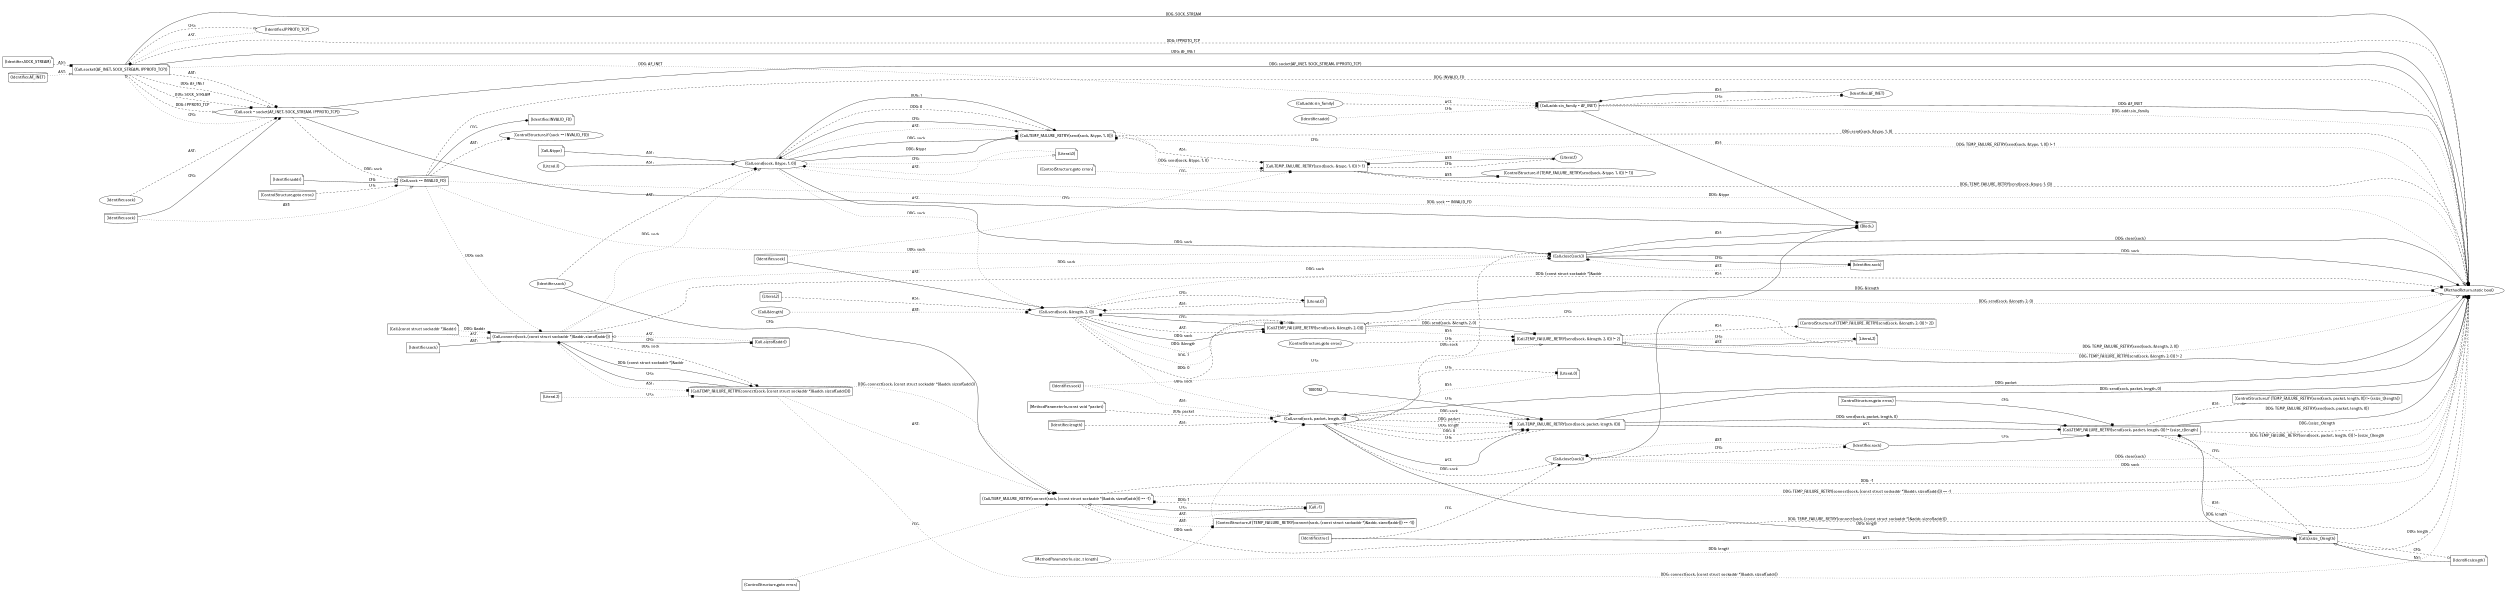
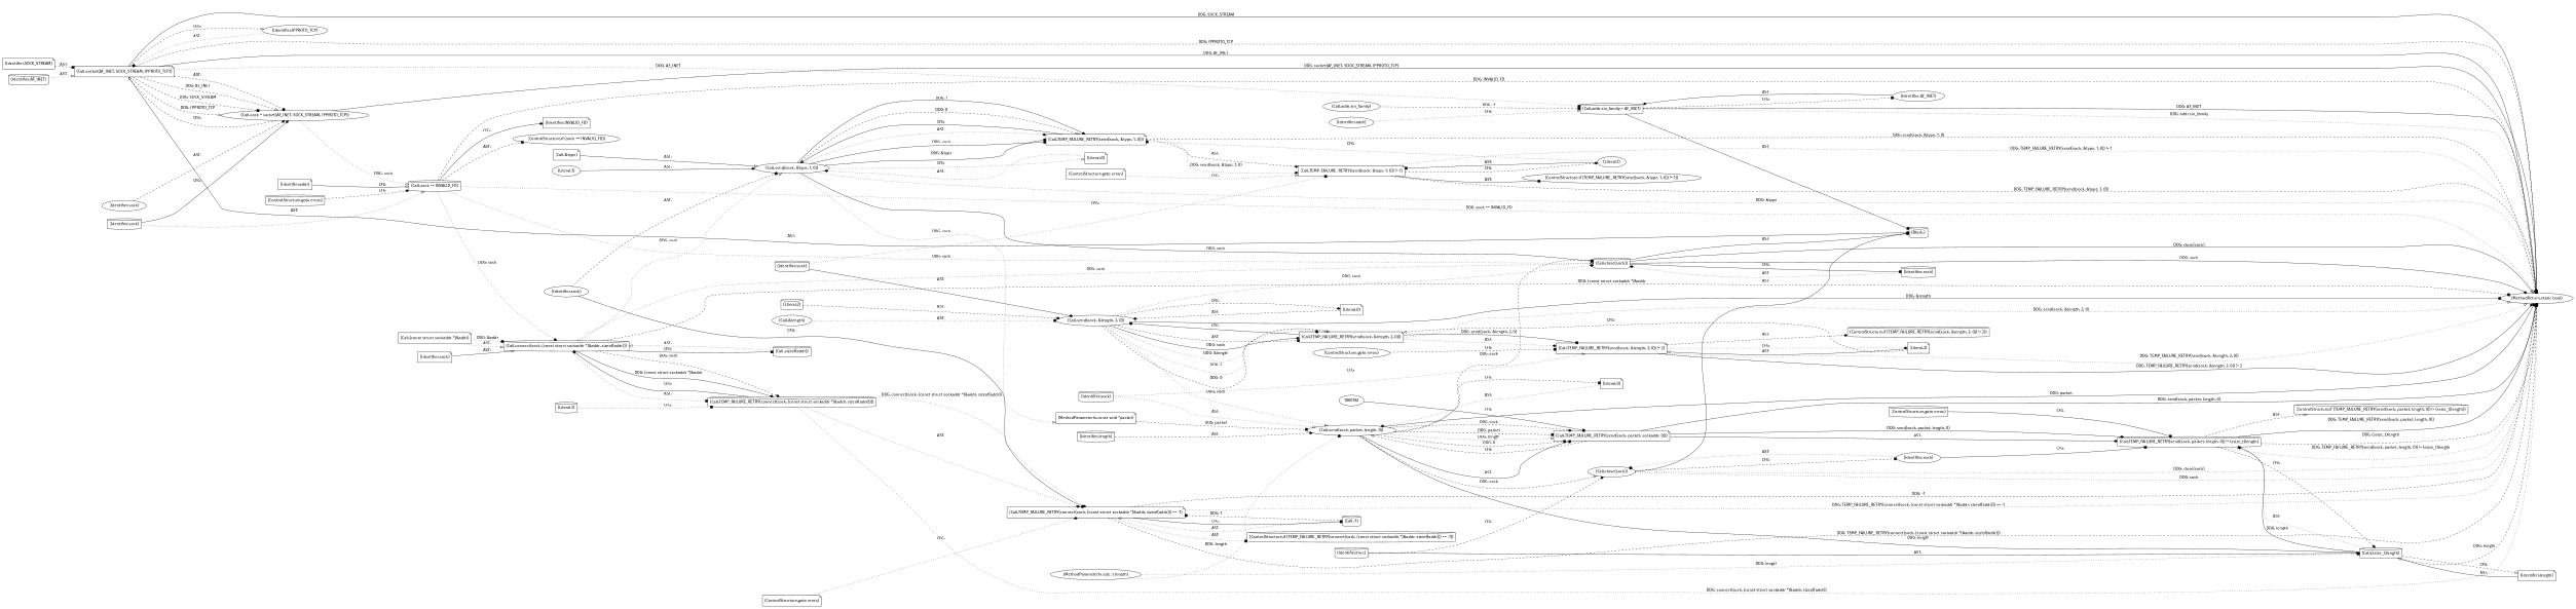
  digraph {
    fontname="Fira Sans"
    rankdir=LR
    node [fontname="Fira Sans" shape=cylinder]
    edge [arrowhead=box fontname="Fira Sans" style=dotted]
    n1 [label="(Call,socket(AF_INET, SOCK_STREAM, IPPROTO_TCP))" shape=note]
    n2 [label="(Call,sock = socket(AF_INET, SOCK_STREAM, IPPROTO_TCP))" shape=ellipse]
    n3 [label="(Call,addr.sin_family = AF_INET)"]
    n4 [label="(MethodReturn,static bool)" shape=ellipse]
    n5 [label="(Identifier,IPPROTO_TCP)" shape=ellipse]
    n6 [label="(Call,sock == INVALID_FD)"]
    n7 [label="(Block,)"]
    n8 [label="(Identifier,AF_INET)" shape=ellipse]
    n9 [label="(Call,connect(sock, (const struct sockaddr *)&addr, sizeof(addr)))"]
    n10 [label="(Call,close(sock))"]
    n11 [label="(ControlStructure,if (sock == INVALID_FD))" shape=ellipse]
    n12 [label="(Identifier,INVALID_FD)" shape=note]
    n13 [label="(Call,TEMP_FAILURE_RETRY(connect(sock, (const struct sockaddr *)&addr, sizeof(addr))))"]
    n14 [label="(Call,send(sock, &type, 1, 0))" shape=ellipse]
    n15 [label="(Call,sizeof(addr))"]
    n16 [label="(Identifier,sock)"]
    n17 [label="(Call,TEMP_FAILURE_RETRY(connect(sock, (const struct sockaddr *)&addr, sizeof(addr))) == -1)" shape=note]
    n18 [label="(Call,TEMP_FAILURE_RETRY(send(sock, &type, 1, 0)))" shape=note]
    n19 [label="(Call,send(sock, &length, 2, 0))" shape=ellipse]
    n20 [label="(Literal,0)" shape=note]
    n21 [label="(Call,-1)"]
    n22 [label="(ControlStructure,if (TEMP_FAILURE_RETRY(connect(sock, (const struct sockaddr *)&addr, sizeof(addr))) == -1))"]
    n23 [label="(Call,TEMP_FAILURE_RETRY(send(sock, &type, 1, 0)) != 1)" shape=note]
    n24 [label="(Call,TEMP_FAILURE_RETRY(send(sock, &length, 2, 0)))" shape=note]
    n25 [label="(Call,send(sock, packet, length, 0))" shape=ellipse]
    n26 [label="(Literal,0)" shape=note]
    n27 [label="(ControlStructure,if (TEMP_FAILURE_RETRY(send(sock, &type, 1, 0)) != 1))" shape=ellipse]
    n28 [label="(Literal,1)" shape=ellipse]
    n29 [label="(Call,TEMP_FAILURE_RETRY(send(sock, &length, 2, 0)) != 2)" shape=note]
-   n30 [label="(Call,TEMP_FAILURE_RETRY(send(sock, packet, length, 0)))" shape=note]
+   n30 [label="(Call,TEMP_FAILURE_RETRY(send(sock, packet, sockaddr, 0)))" shape=note]
    n31 [label="(Call,(ssize_t)length)"]
    n32 [label="(Call,close(sock))" shape=ellipse]
    n33 [label="(Literal,0)" shape=note]
    n34 [label="(Literal,2)" shape=note]
    n35 [label="(ControlStructure,if (TEMP_FAILURE_RETRY(send(sock, &length, 2, 0)) != 2))"]
    n36 [label="(Call,TEMP_FAILURE_RETRY(send(sock, packet, length, 0)) != (ssize_t)length)"]
    n37 [label="(Identifier,length)" shape=note]
    n38 [label="(Identifier,sock)" shape=ellipse]
    n39 [label="(ControlStructure,if (TEMP_FAILURE_RETRY(send(sock, packet, length, 0)) != (ssize_t)length))"]
    n40 [label="(Call,(const struct sockaddr *)&addr)" shape=note]
    n41 [label="(Identifier,SOCK_STREAM)" shape=note]
    n42 [label="(Literal,1)"]
    n43 [label="(Identifier,AF_INET)"]
    n44 [label="(Call,addr.sin_family)" shape=ellipse]
    n45 [label="(Identifier,sock)" shape=ellipse]
    n46 [label="(Literal,2)"]
    n47 [label="(Identifier,length)"]
    n48 [label="(Identifier,addr)" shape=note]
    n49 [label="(Identifier,sock)"]
    n50 [label="(ControlStructure,goto error;)" shape=note]
    n51 [label="(Identifier,sock)"]
    n52 [label="(Identifier,sock)" shape=ellipse]
    n53 [label="(ControlStructure,goto error;)"]
    n54 [label="(ControlStructure,goto error;)" shape=note]
    n55 [label="(Identifier,sock)" shape=note]
    n56 [label="(Call,&type)" shape=note]
    n57 [label="(Identifier,sock)"]
    n58 [label="(Literal,1)" shape=ellipse]
    n59 [label="(ControlStructure,goto error;)"]
    n60 [label="(MethodParameterIn,size_t length)" shape=ellipse]
    n61 [label="(Identifier,addr)" shape=ellipse]
    n62 [label="(Call,&length)" shape=ellipse]
    n63 [label="(MethodParameterIn,const void *packet)" shape=note]
    n64 [label="(Identifier,true)"]
    n65 [label="(ControlStructure,goto error;)" shape=ellipse]
    1000182 [shape=ellipse]
    n1 -> n2 [label="AST: " style=dashed]
    n1 -> n2 [arrowhead=onormal label="DDG: AF_INET" style=dashed]
    n1 -> n2 [label="DDG: SOCK_STREAM" style=dashed]
    n1 -> n2 [arrowhead=onormal label="DDG: IPPROTO_TCP" style=dashed]
    n1 -> n3 [label="DDG: AF_INET"]
    n1 -> n4 [label="DDG: SOCK_STREAM" style=solid]
    n1 -> n4 [arrowhead=diamond label="DDG: IPPROTO_TCP" style=dashed]
    n1 -> n4 [label="DDG: AF_INET" style=solid]
    n1 -> n5 [arrowhead=onormal label="CFG: " style=dashed]
-   n2 -> n1 [arrowhead=onormal label="CFG: "]
+   n2 -> n1 [arrowhead=onormal label="CFG: " style=dashed]
    n2 -> n4 [arrowhead=diamond label="DDG: socket(AF_INET, SOCK_STREAM, IPPROTO_TCP)" style=solid]
-   n2 -> n6 [arrowhead=onormal label="DDG: sock" style=dashed]
-   n2 -> n7 [label="AST: " style=solid]
+   n2 -> n6 [arrowhead=onormal label="DDG: sock"]
+   n1 -> n7 [label="AST: " style=solid]
    n3 -> n4 [arrowhead=diamond label="DDG: AF_INET" style=solid]
    n3 -> n4 [label="DDG: addr.sin_family"]
    n3 -> n7 [label="AST: " style=solid]
    n3 -> n8 [label="CFG: " style=dashed]
    n5 -> n1 [label="AST: "]
    n6 -> n4 [arrowhead=onormal label="DDG: INVALID_FD" style=dashed]
    n6 -> n4 [arrowhead=onormal label="DDG: sock == INVALID_FD"]
    n6 -> n9 [arrowhead=diamond label="DDG: sock"]
    n6 -> n10 [arrowhead=onormal label="DDG: sock"]
    n6 -> n11 [label="AST: " style=dashed]
    n6 -> n12 [arrowhead=diamond label="CFG: " style=solid]
    n8 -> n3 [arrowhead=diamond label="AST: " style=solid]
    n9 -> n4 [label="DDG: (const struct sockaddr *)&addr" style=dashed]
    n9 -> n10 [arrowhead=onormal label="DDG: sock"]
    n9 -> n13 [label="AST: "]
    n9 -> n13 [arrowhead=diamond label="DDG: sock" style=dashed]
    n9 -> n13 [arrowhead=diamond label="DDG: (const struct sockaddr *)&addr" style=solid]
    n9 -> n14 [arrowhead=onormal label="DDG: sock"]
    n9 -> n15 [label="CFG: " style=solid]
    n10 -> n4 [arrowhead=onormal label="DDG: close(sock)" style=solid]
    n10 -> n4 [arrowhead=diamond label="DDG: sock" style=solid]
    n10 -> n7 [arrowhead=diamond label="AST: " style=solid]
    n10 -> n16 [label="CFG: " style=solid]
    n13 -> n4 [label="DDG: connect(sock, (const struct sockaddr *)&addr, sizeof(addr))"]
    n13 -> n9 [label="CFG: " style=solid]
    n13 -> n17 [arrowhead=diamond label="AST: "]
    n13 -> n17 [arrowhead=diamond label="DDG: connect(sock, (const struct sockaddr *)&addr, sizeof(addr))"]
    n14 -> n4 [arrowhead=diamond label="DDG: &type"]
    n14 -> n10 [label="DDG: sock" style=solid]
    n14 -> n18 [arrowhead=diamond label="AST: "]
    n14 -> n18 [label="DDG: sock" style=solid]
    n14 -> n18 [label="DDG: &type" style=solid]
    n14 -> n18 [arrowhead=diamond label="DDG: 1" style=solid]
    n14 -> n18 [arrowhead=onormal label="DDG: 0" style=dashed]
-   n14 -> n19 [arrowhead=onormal label="DDG: sock"]
+   n14 -> n63 [arrowhead=onormal label="DDG: sock"]
    n14 -> n20 [arrowhead=onormal label="CFG: "]
    n15 -> n9 [arrowhead=onormal label="AST: "]
    n16 -> n10 [arrowhead=diamond label="AST: "]
    n17 -> n4 [arrowhead=diamond label="DDG: TEMP_FAILURE_RETRY(connect(sock, (const struct sockaddr *)&addr, sizeof(addr)))" style=dashed]
    n17 -> n4 [arrowhead=onormal label="DDG: -1" style=dashed]
    n17 -> n4 [arrowhead=diamond label="DDG: TEMP_FAILURE_RETRY(connect(sock, (const struct sockaddr *)&addr, sizeof(addr))) == -1"]
    n17 -> n21 [label="CFG: " style=solid]
    n17 -> n22 [label="AST: "]
    n18 -> n4 [arrowhead=diamond label="DDG: send(sock, &type, 1, 0)" style=dashed]
    n18 -> n14 [arrowhead=diamond label="CFG: " style=solid]
    n18 -> n23 [arrowhead=diamond label="AST: " style=dashed]
    n18 -> n23 [arrowhead=diamond label="DDG: send(sock, &type, 1, 0)"]
    n19 -> n4 [label="DDG: &length" style=solid]
    n19 -> n10 [arrowhead=diamond label="DDG: sock"]
    n19 -> n24 [label="AST: " style=dashed]
    n19 -> n24 [arrowhead=diamond label="DDG: sock" style=solid]
    n19 -> n24 [label="DDG: &length"]
    n19 -> n24 [arrowhead=onormal label="DDG: 2"]
    n19 -> n24 [arrowhead=onormal label="DDG: 0" style=dashed]
    n19 -> n25 [arrowhead=onormal label="DDG: sock"]
    n19 -> n26 [arrowhead=diamond label="CFG: " style=dashed]
    n20 -> n14 [arrowhead=diamond label="AST: "]
    n21 -> n17 [arrowhead=onormal label="AST: "]
    n21 -> n17 [label="DDG: 1" style=dashed]
    n23 -> n4 [arrowhead=diamond label="DDG: TEMP_FAILURE_RETRY(send(sock, &type, 1, 0))" style=dashed]
    n23 -> n4 [label="DDG: TEMP_FAILURE_RETRY(send(sock, &type, 1, 0)) != 1"]
    n23 -> n27 [label="AST: " style=solid]
    n23 -> n28 [arrowhead=diamond label="CFG: " style=dashed]
    n24 -> n4 [arrowhead=onormal label="DDG: send(sock, &length, 2, 0)"]
    n24 -> n19 [label="CFG: " style=solid]
    n24 -> n29 [arrowhead=diamond label="AST: "]
    n24 -> n29 [label="DDG: send(sock, &length, 2, 0)" style=solid]
    n25 -> n4 [label="DDG: packet" style=solid]
    n25 -> n10 [arrowhead=diamond label="DDG: sock" style=dashed]
    n25 -> n30 [label="AST: " style=solid]
    n25 -> n30 [arrowhead=diamond label="DDG: sock" style=dashed]
    n25 -> n30 [label="DDG: packet" style=dashed]
    n25 -> n30 [arrowhead=onormal label="DDG: length"]
    n25 -> n30 [label="DDG: 0" style=dashed]
    n25 -> n31 [arrowhead=onormal label="DDG: length" style=solid]
    n25 -> n32 [arrowhead=onormal label="DDG: sock" style=dashed]
    n25 -> n33 [label="CFG: " style=dashed]
    n26 -> n19 [arrowhead=diamond label="AST: " style=dashed]
    n28 -> n18 [label="CFG: "]
    n28 -> n23 [label="AST: " style=solid]
    n29 -> n4 [arrowhead=onormal label="DDG: TEMP_FAILURE_RETRY(send(sock, &length, 2, 0))"]
    n29 -> n4 [arrowhead=diamond label="DDG: TEMP_FAILURE_RETRY(send(sock, &length, 2, 0)) != 2" style=solid]
    n29 -> n34 [arrowhead=diamond label="CFG: "]
    n29 -> n35 [arrowhead=diamond label="AST: " style=dashed]
    n30 -> n4 [arrowhead=diamond label="DDG: send(sock, packet, length, 0)" style=solid]
    n30 -> n25 [arrowhead=onormal label="CFG: " style=dashed]
    n30 -> n36 [arrowhead=diamond label="AST: " style=solid]
    n30 -> n36 [arrowhead=diamond label="DDG: send(sock, packet, length, 0)" style=solid]
    n31 -> n4 [label="DDG: length" style=dashed]
    n31 -> n36 [label="AST: "]
    n31 -> n36 [arrowhead=onormal label="DDG: length" style=solid]
    n31 -> n37 [arrowhead=onormal label="CFG: " style=dashed]
    n32 -> n4 [label="DDG: close(sock)"]
    n32 -> n4 [arrowhead=diamond label="DDG: sock"]
    n32 -> n7 [label="AST: " style=solid]
    n32 -> n38 [label="CFG: " style=dashed]
    n33 -> n25 [arrowhead=diamond label="AST: "]
    n34 -> n24 [arrowhead=onormal label="CFG: " style=dashed]
    n34 -> n29 [arrowhead=onormal label="AST: " style=solid]
    n36 -> n4 [arrowhead=diamond label="DDG: (ssize_t)length" style=dashed]
    n36 -> n4 [arrowhead=onormal label="DDG: TEMP_FAILURE_RETRY(send(sock, packet, length, 0)) != (ssize_t)length"]
    n36 -> n4 [arrowhead=onormal label="DDG: TEMP_FAILURE_RETRY(send(sock, packet, length, 0))" style=solid]
    n36 -> n31 [arrowhead=diamond label="CFG: " style=dashed]
    n36 -> n39 [arrowhead=onormal label="AST: " style=dashed]
    n37 -> n31 [arrowhead=onormal label="AST: " style=solid]
    n38 -> n32 [label="AST: "]
    n38 -> n36 [label="CFG: " style=solid]
    n40 -> n9 [arrowhead=onormal label="AST: "]
    n40 -> n9 [label="DDG: &addr"]
    n41 -> n1 [label="AST: " style=dashed]
    n42 -> n13 [label="CFG: "]
    n43 -> n1 [arrowhead=onormal label="AST: "]
-   n44 -> n3 [label="AST: " style=dashed]
+   n44 -> n3 [label="DDG: -1" style=dashed]
    n45 -> n14 [label="AST: " style=dashed]
    n45 -> n17 [label="CFG: " style=solid]
    n46 -> n19 [arrowhead=diamond label="AST: " style=dashed]
    n47 -> n25 [arrowhead=diamond label="AST: " style=dashed]
    n48 -> n6 [arrowhead=onormal label="CFG: " style=solid]
    n49 -> n19 [arrowhead=diamond label="AST: " style=solid]
    n49 -> n23 [label="CFG: "]
    n50 -> n23 [arrowhead=onormal label="CFG: "]
    n51 -> n25 [arrowhead=onormal label="AST: "]
    n51 -> n29 [arrowhead=onormal label="CFG: "]
    n52 -> n2 [arrowhead=diamond label="AST: " style=dashed]
    n53 -> n6 [arrowhead=diamond label="CFG: " style=dashed]
    n54 -> n17 [arrowhead=diamond label="CFG: "]
    n55 -> n9 [arrowhead=onormal label="AST: " style=solid]
    n56 -> n14 [arrowhead=onormal label="AST: " style=solid]
    n57 -> n2 [arrowhead=diamond label="CFG: " style=solid]
    n57 -> n6 [arrowhead=onormal label="AST: "]
    n58 -> n14 [arrowhead=diamond label="AST: " style=solid]
    n59 -> n36 [label="CFG: " style=solid]
-   n60 -> n25 [label="DDG: sock"]
+   n60 -> n25 [label="DDG: length"]
    n60 -> n31 [label="DDG: length"]
    n61 -> n3 [arrowhead=onormal label="CFG: "]
    n62 -> n19 [label="AST: "]
    n63 -> n25 [label="DDG: packet" style=dashed]
    n64 -> n31 [arrowhead=diamond label="AST: " style=solid]
    n64 -> n32 [arrowhead=diamond label="CFG: " style=dashed]
    n65 -> n29 [label="CFG: " style=dashed]
    1000182 -> n30 [label="CFG: " style=solid]
  }
